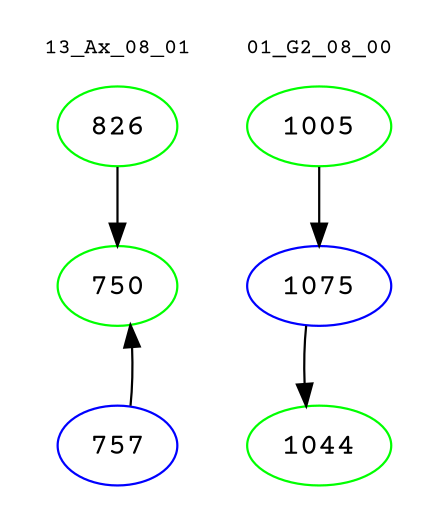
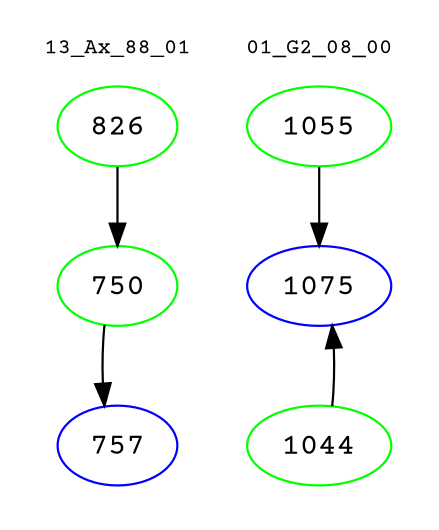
  digraph {
    fontname="Courier Prime"
    node [color=green fontname="Courier Prime"]
    edge [color=black fontname="Courier Prime"]
    n1 [label=826]
    n2 [label=750]
    n3 [color=blue label=757]
-   n4 [label=1005]
+   n4 [label=1055]
    n5 [label=1044]
    n6 [color=blue label=1075]
    subgraph cluster_1 {
      color=white
      fontsize=10
-     label="13_Ax_08_01"
+     label="13_Ax_88_01"
      n1
      n2
      n3
    }
    subgraph cluster_2 {
      color=white
      fontsize=10
      label="01_G2_08_00"
      n4
      n5
      n6
    }
    n1 -> n2
-   n3 -> n2
+   n2 -> n3
    n4 -> n6
-   n6 -> n5
+   n5 -> n6
  }
